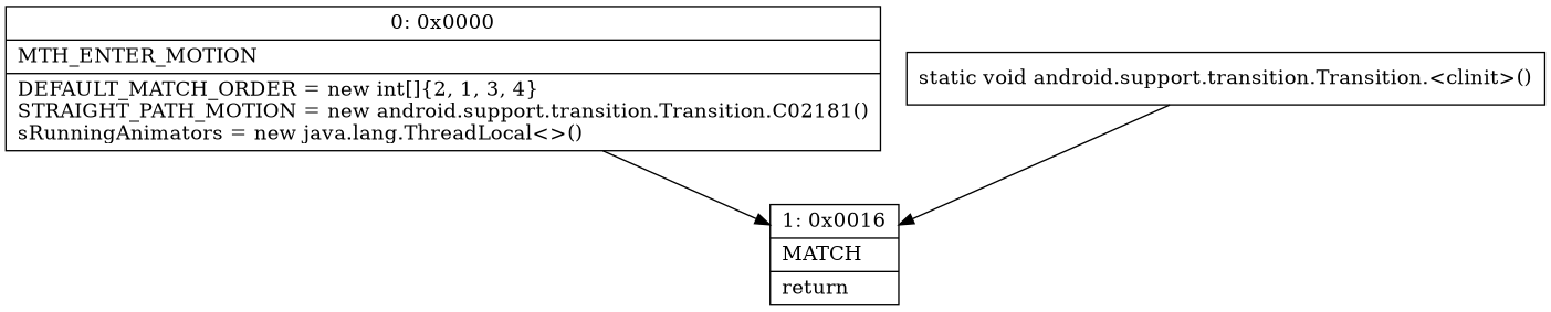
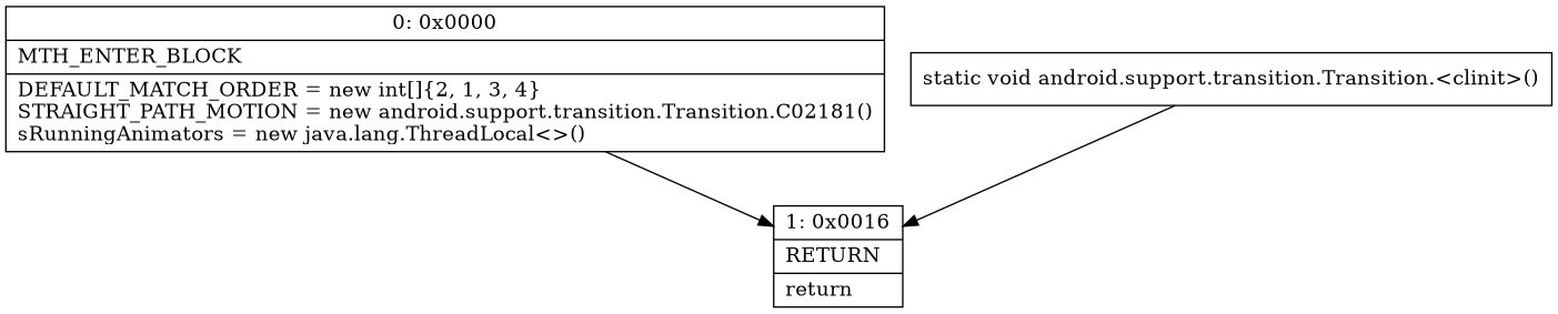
  digraph {
    node [shape=record]
-   n1 [label="{0\:\ 0x0000|MTH_ENTER_MOTION\l|DEFAULT_MATCH_ORDER = new int[]\{2, 1, 3, 4\}\lSTRAIGHT_PATH_MOTION = new android.support.transition.Transition.C02181()\lsRunningAnimators = new java.lang.ThreadLocal\<\>()\l}"]
-   n2 [label="{1\:\ 0x0016|MATCH\l|return\l}"]
+   n1 [label="{0\:\ 0x0000|MTH_ENTER_BLOCK\l|DEFAULT_MATCH_ORDER = new int[]\{2, 1, 3, 4\}\lSTRAIGHT_PATH_MOTION = new android.support.transition.Transition.C02181()\lsRunningAnimators = new java.lang.ThreadLocal\<\>()\l}"]
+   n2 [label="{1\:\ 0x0016|RETURN\l|return\l}"]
    n3 [label="{static void android.support.transition.Transition.\<clinit\>() }"]
    n1 -> n2
    n3 -> n2
  }
